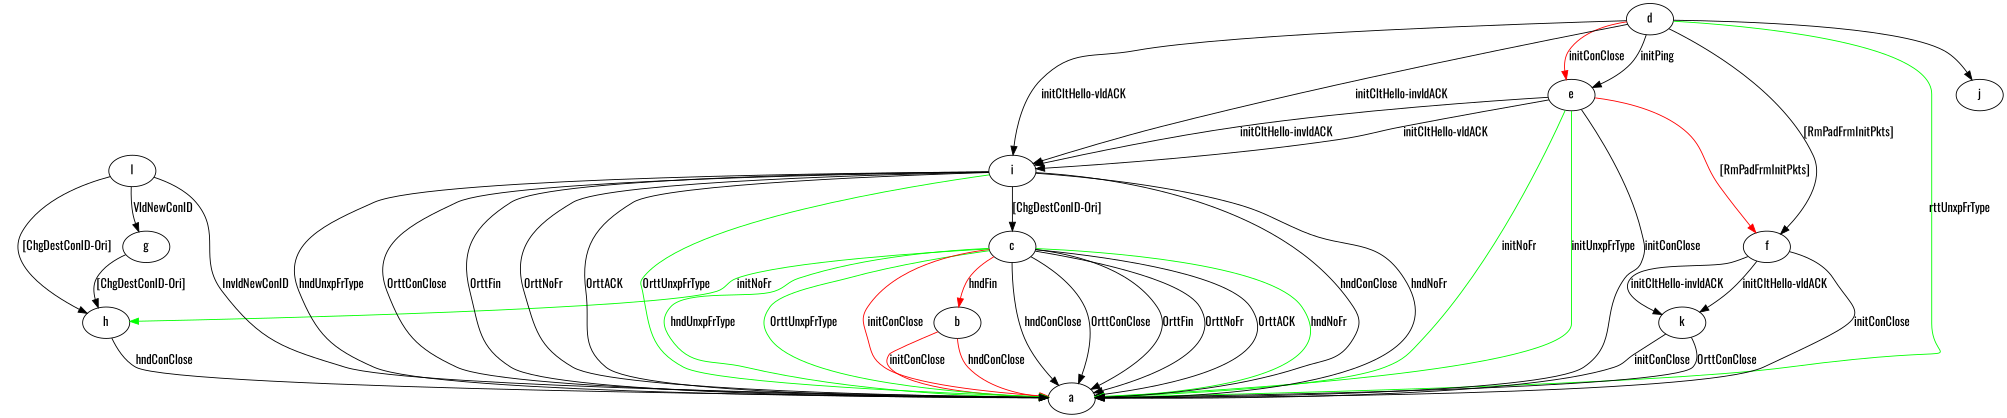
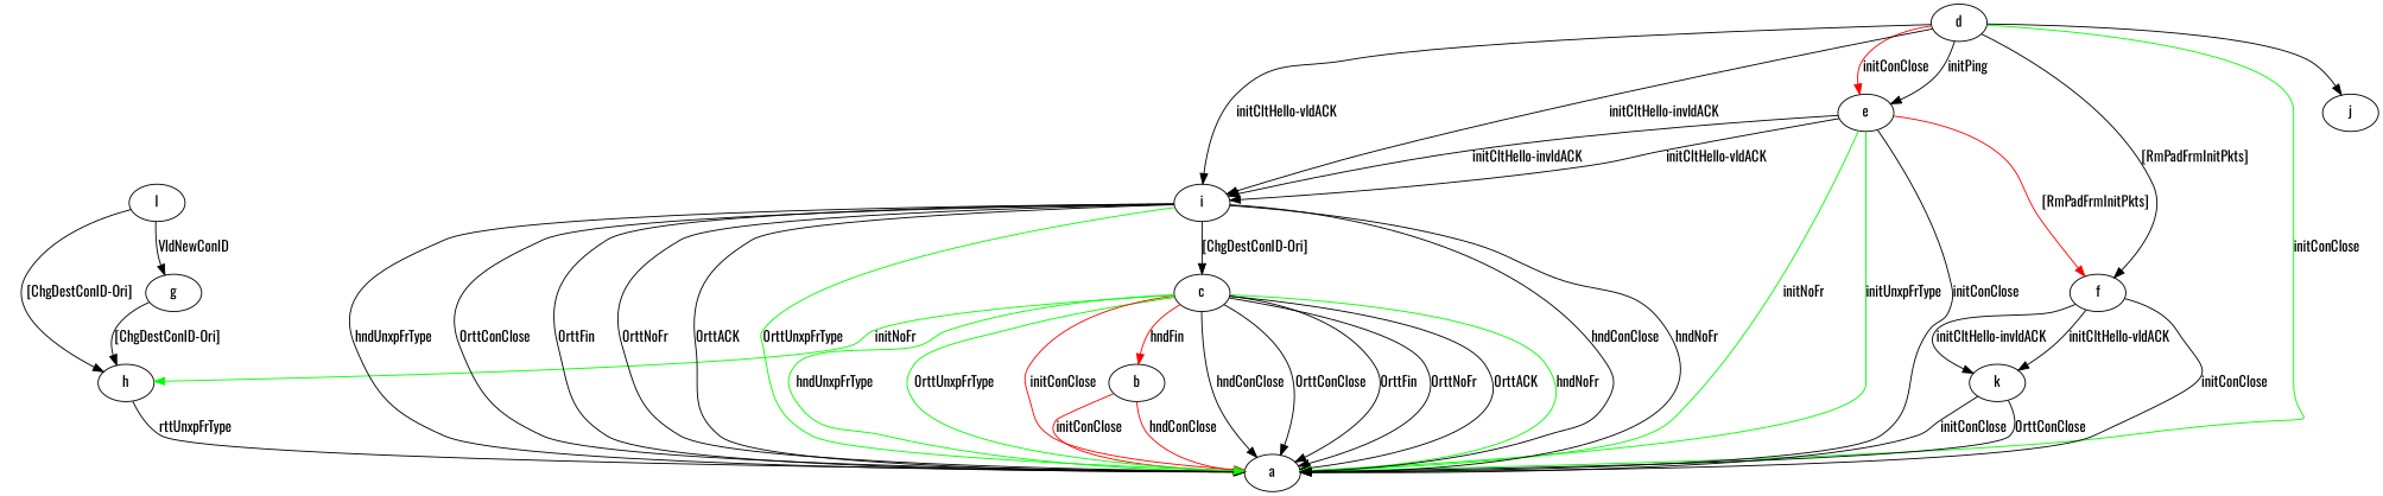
  digraph {
    fontname=Oswald
    node [fontname=Oswald]
    edge [fontname=Oswald]
    b
    a
    c
    h
    d
    e
    f
    i
    j
    k
    l
    g
    b -> a [color=red label="initConClose "]
    b -> a [color=red label="hndConClose "]
    c -> b [color=red label="hndFin "]
    c -> a [label="hndConClose "]
    c -> a [label="0rttConClose "]
    c -> a [label="0rttFin "]
    c -> a [label="0rttNoFr "]
    c -> a [label="0rttACK "]
    c -> a [color=green label="hndNoFr "]
    c -> a [color=green label="hndUnxpFrType "]
    c -> a [color=green label="0rttUnxpFrType "]
    c -> a [color=red label="initConClose "]
    c -> h [color=green label="initNoFr "]
-   h -> a [label="hndConClose "]
-   d -> a [color=green label="rttUnxpFrType "]
+   h -> a [label="rttUnxpFrType "]
+   d -> a [color=green label="initConClose "]
    d -> e [label="initPing "]
    d -> e [color=red label="initConClose "]
    d -> f [label="[RmPadFrmInitPkts] "]
    d -> i [label="initCltHello-vldACK "]
    d -> i [label="initCltHello-invldACK "]
    d -> j
    e -> a [label="initConClose "]
    e -> a [color=green label="initNoFr "]
    e -> a [color=green label="initUnxpFrType "]
    e -> f [color=red label="[RmPadFrmInitPkts] "]
    e -> i [label="initCltHello-vldACK "]
    e -> i [label="initCltHello-invldACK "]
    f -> a [label="initConClose "]
    f -> k [label="initCltHello-vldACK "]
    f -> k [label="initCltHello-invldACK "]
    i -> a [label="hndConClose "]
    i -> a [label="hndNoFr "]
    i -> a [label="hndUnxpFrType "]
    i -> a [label="0rttConClose "]
    i -> a [label="0rttFin "]
    i -> a [label="0rttNoFr "]
    i -> a [label="0rttACK "]
    i -> a [color=green label="0rttUnxpFrType "]
    i -> c [label="[ChgDestConID-Ori] "]
    k -> a [label="initConClose "]
    k -> a [label="0rttConClose "]
-   l -> a [label="InvldNewConID "]
    l -> h [label="[ChgDestConID-Ori] "]
    l -> g [label="VldNewConID "]
    g -> h [label="[ChgDestConID-Ori] "]
  }
